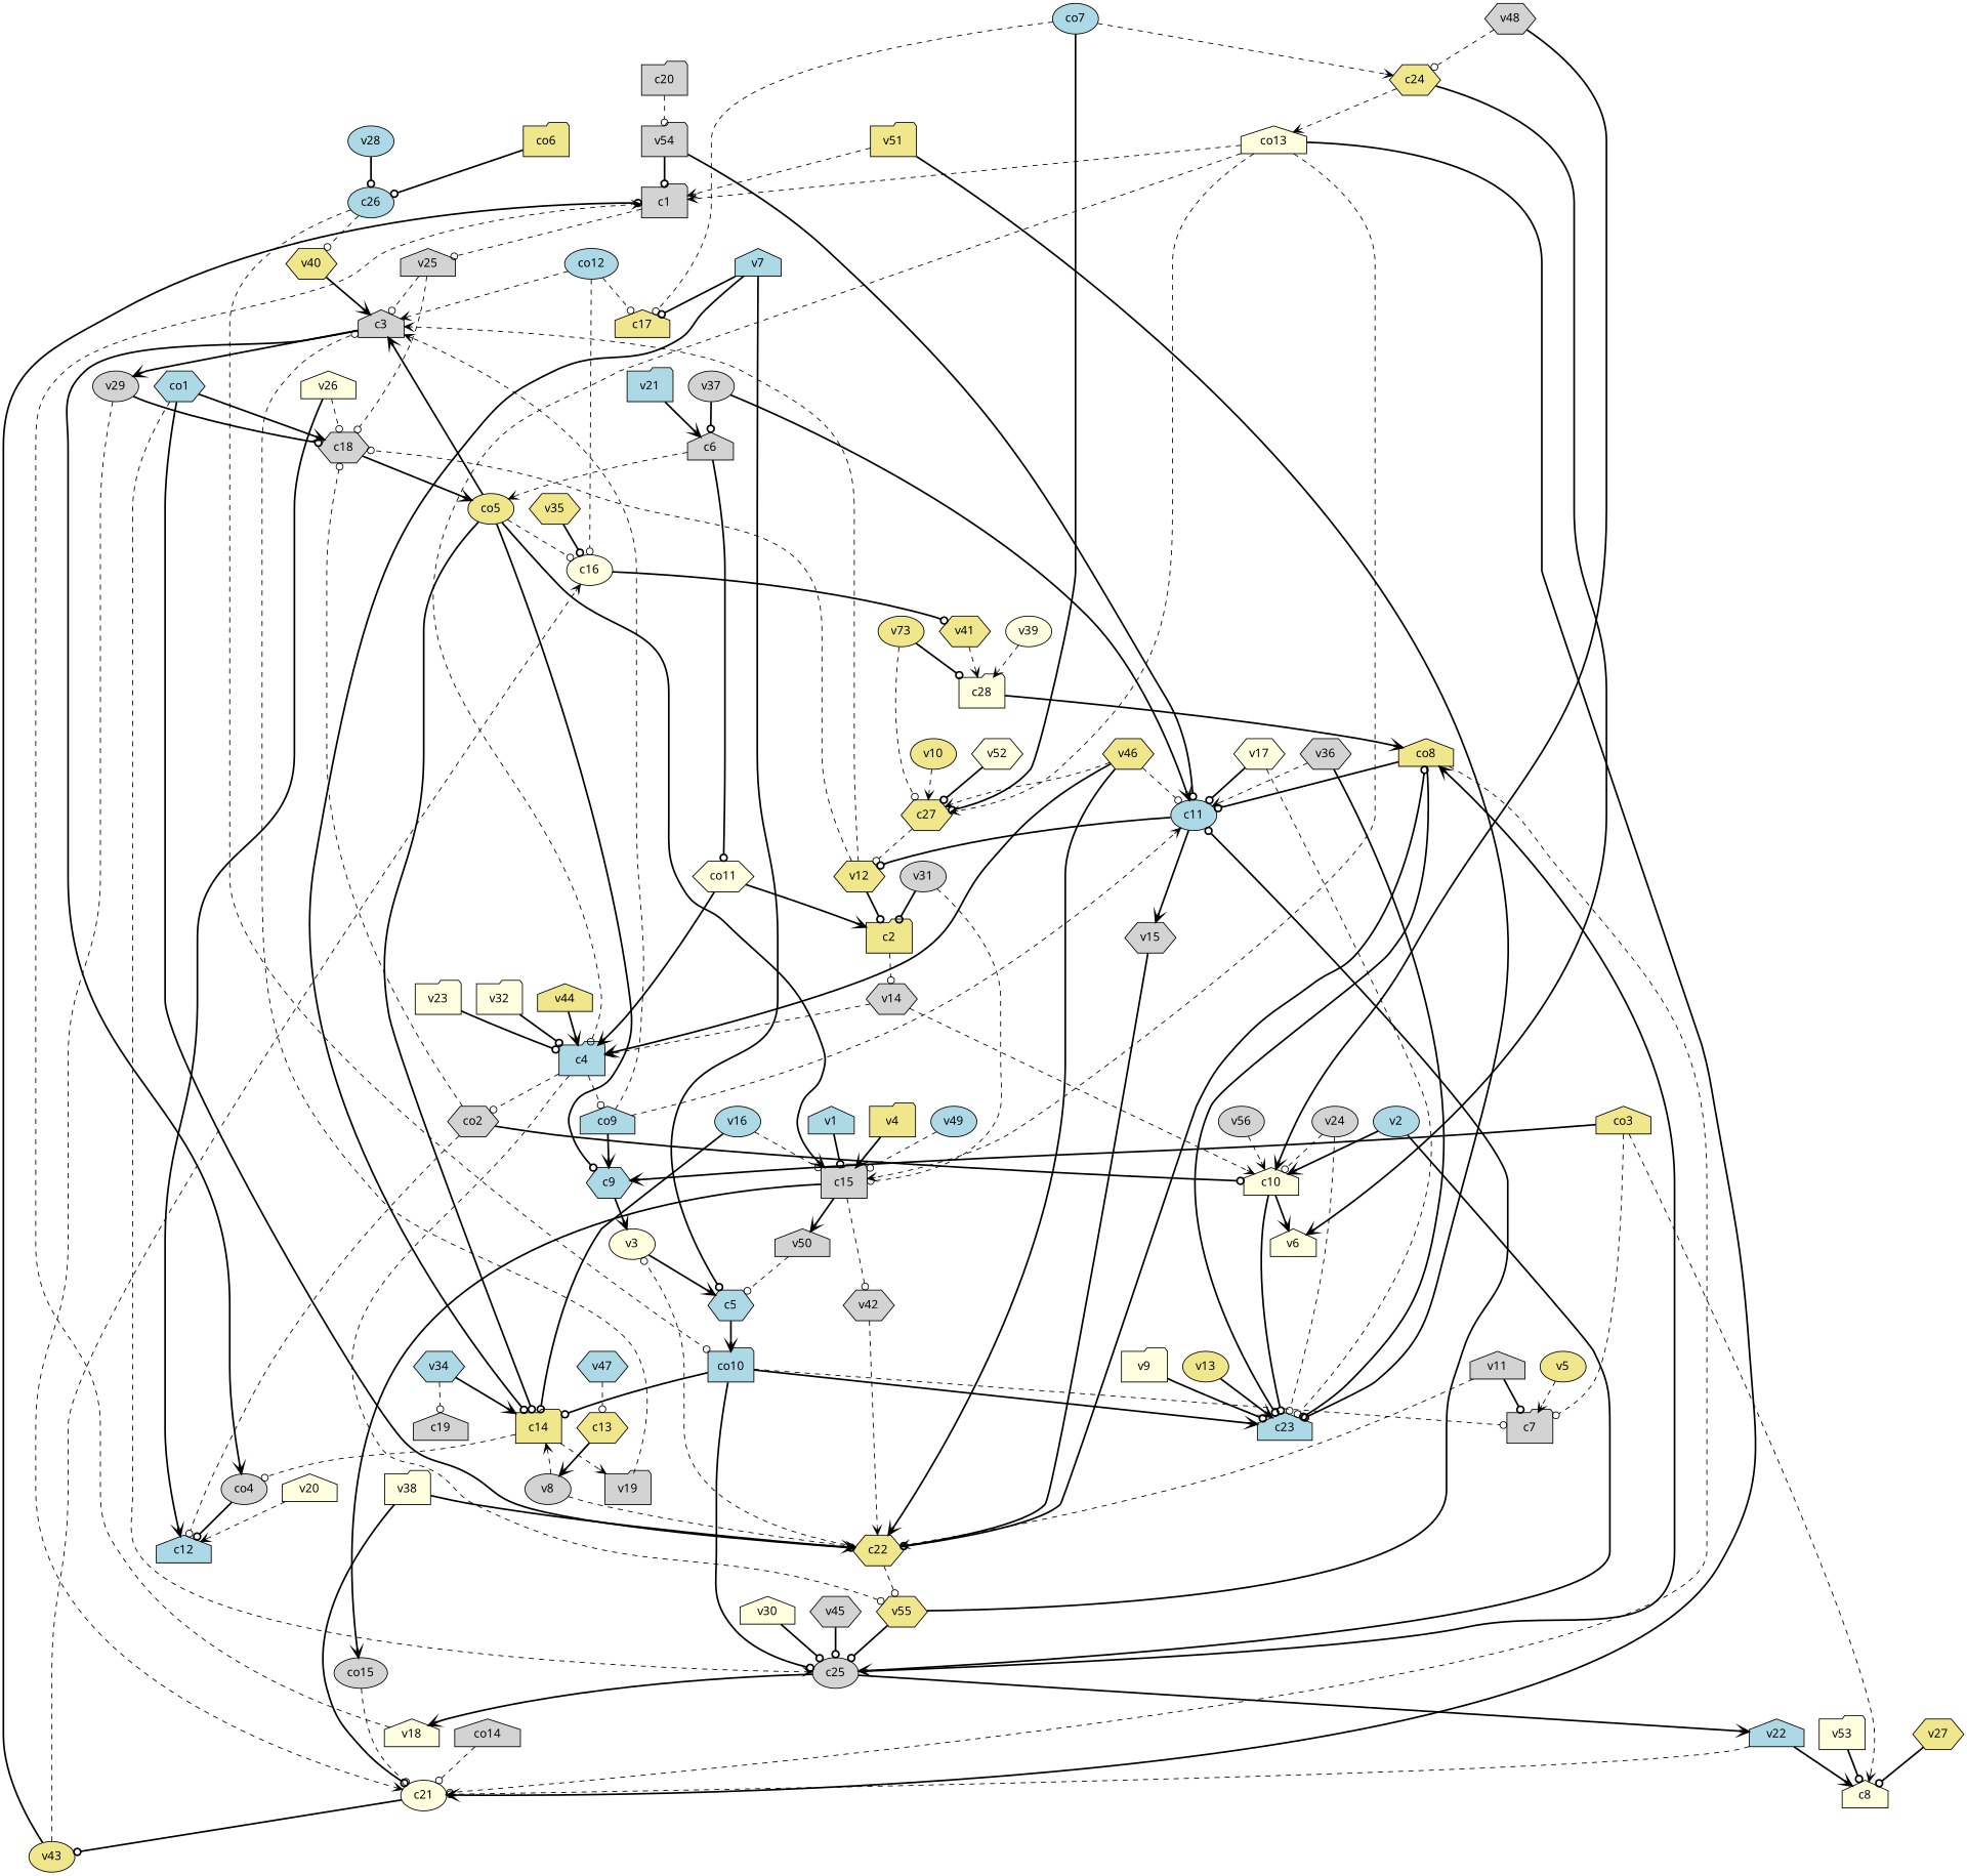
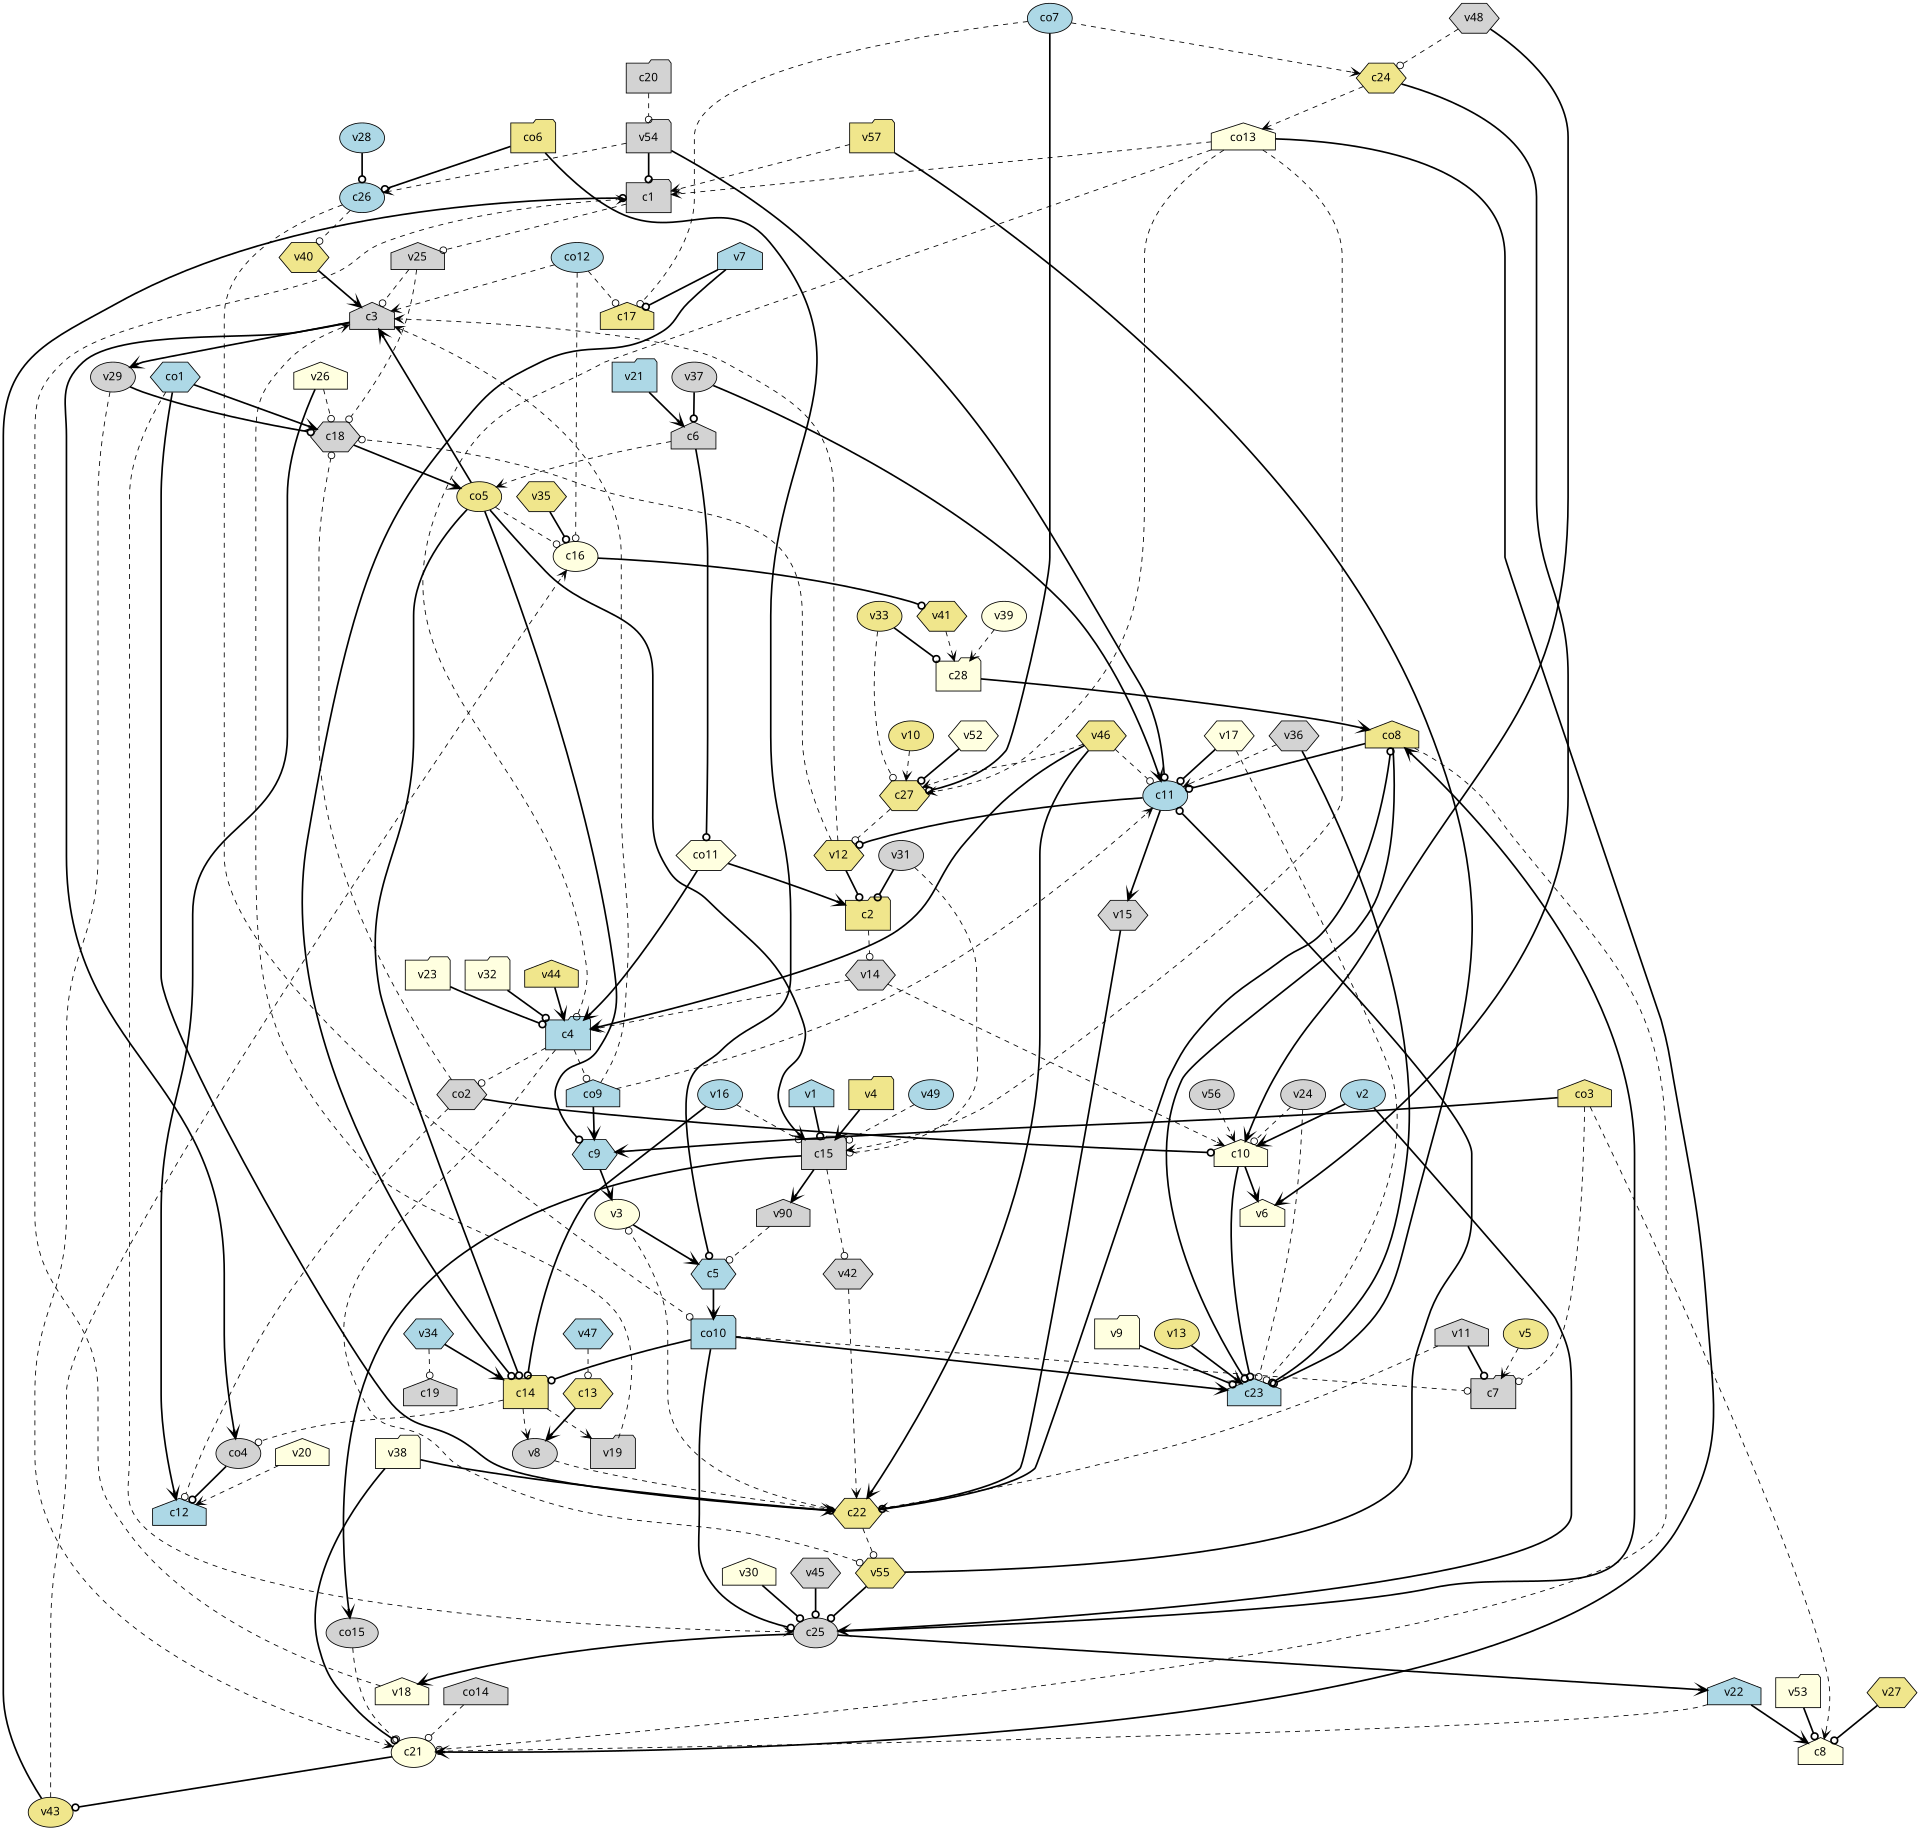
  strict digraph {
    fontname="Noto Sans"
    node [fillcolor=lightgrey fontname="Noto Sans" shape=hexagon style=filled]
    edge [arrowhead=odot fontname="Noto Sans" style=bold weight=1]
    c1 [shape=folder]
    v25 [shape=house]
    c3 [shape=house]
    c18
    c2 [fillcolor=khaki shape=folder]
    v14
    c4 [fillcolor=lightblue shape=folder]
    c10 [fillcolor=lightyellow shape=house]
    v29 [shape=ellipse]
    co4 [shape=ellipse]
    c21 [fillcolor=lightyellow shape=ellipse]
    c12 [fillcolor=lightblue shape=house]
    v55 [fillcolor=khaki]
    co2
    co9 [fillcolor=lightblue shape=house]
    c11 [fillcolor=lightblue shape=ellipse]
    c25 [shape=ellipse]
    c9 [fillcolor=lightblue]
    c5 [fillcolor=lightblue]
    co10 [fillcolor=lightblue shape=folder]
    c14 [fillcolor=khaki shape=folder]
    c7 [shape=folder]
    c23 [fillcolor=lightblue shape=house]
    c6 [shape=house]
    co5 [fillcolor=khaki shape=ellipse]
    co11 [fillcolor=lightyellow]
    c15 [shape=folder]
    c16 [fillcolor=lightyellow shape=ellipse]
    v3 [fillcolor=lightyellow shape=ellipse]
    v6 [fillcolor=lightyellow shape=house]
    v12 [fillcolor=khaki]
    v15
    c22 [fillcolor=khaki]
    c13 [fillcolor=khaki]
    v8 [shape=ellipse]
    v19 [shape=folder]
    v42
-   v50 [shape=house]
+   v50 [shape=house label=v90]
    co15 [shape=ellipse]
    v41 [fillcolor=khaki]
    c28 [fillcolor=lightyellow shape=folder]
    c20 [shape=folder]
    v54 [shape=folder]
    c26 [fillcolor=lightblue shape=ellipse]
    v43 [fillcolor=khaki shape=ellipse]
    co8 [fillcolor=khaki shape=house]
    c24 [fillcolor=khaki]
    co13 [fillcolor=lightyellow shape=house]
    c27 [fillcolor=khaki]
    v18 [fillcolor=lightyellow shape=house]
    v22 [fillcolor=lightblue shape=house]
    c8 [fillcolor=lightyellow shape=house]
    v40 [fillcolor=khaki]
    v1 [fillcolor=lightblue shape=house]
    v2 [fillcolor=lightblue shape=ellipse]
    v4 [fillcolor=khaki shape=folder]
    v5 [fillcolor=khaki shape=ellipse]
    v7 [fillcolor=lightblue shape=house]
    c17 [fillcolor=khaki shape=house]
    v9 [fillcolor=lightyellow shape=folder]
    v10 [fillcolor=khaki shape=ellipse]
    v11 [shape=house]
    v13 [fillcolor=khaki shape=ellipse]
    v16 [fillcolor=lightblue shape=ellipse]
    v17 [fillcolor=lightyellow]
    v20 [fillcolor=lightyellow shape=house]
    v21 [fillcolor=lightblue shape=folder]
    v23 [fillcolor=lightyellow shape=folder]
    v24 [shape=ellipse]
    v26 [fillcolor=lightyellow shape=house]
    v27 [fillcolor=khaki]
    v28 [fillcolor=lightblue shape=ellipse]
    v30 [fillcolor=lightyellow shape=house]
    v31 [shape=ellipse]
    v32 [fillcolor=lightyellow shape=folder]
-   v33 [fillcolor=khaki shape=ellipse label=v73]
+   v33 [fillcolor=khaki shape=ellipse]
    v34 [fillcolor=lightblue]
    c19 [shape=house]
    v35 [fillcolor=khaki]
    v36
    v37 [shape=ellipse]
    v38 [fillcolor=lightyellow shape=folder]
    v39 [fillcolor=lightyellow shape=ellipse]
    v44 [fillcolor=khaki shape=house]
    v45
    v46 [fillcolor=khaki]
    v47 [fillcolor=lightblue]
    v48
    v49 [fillcolor=lightblue shape=ellipse]
-   v51 [fillcolor=khaki shape=folder]
+   v51 [fillcolor=khaki shape=folder label=v57]
    v52 [fillcolor=lightyellow]
    v53 [fillcolor=lightyellow shape=folder]
    v56 [shape=ellipse]
    co1 [fillcolor=lightblue]
    co3 [fillcolor=khaki shape=house]
    co6 [fillcolor=khaki shape=folder]
    co7 [fillcolor=lightblue shape=ellipse]
    co12 [fillcolor=lightblue shape=ellipse]
    co14 [shape=house]
    c1 -> v25 [style=dashed]
    v25 -> c3 [style=dashed]
    v25 -> c18 [style=dashed]
    c3 -> v29 [arrowhead=vee]
    c3 -> co4 [arrowhead=vee]
    c18 -> co5 [arrowhead=vee]
    c2 -> v14 [style=dashed]
    v14 -> c4 [arrowhead=vee style=dashed]
    v14 -> c10 [arrowhead=vee style=dashed]
    c4 -> v55 [style=dashed]
    c4 -> co2 [style=dashed]
    c4 -> co9 [style=dashed]
    c10 -> c23
    c10 -> v6 [arrowhead=vee]
    v29 -> c18
    v29 -> c21 [arrowhead=vee style=dashed]
    co4 -> c12
    c21 -> v43
    v55 -> c11
    v55 -> c25
    co2 -> c18 [style=dashed]
    co2 -> c10
    co2 -> c12 [style=dashed]
    co9 -> c3 [arrowhead=vee style=dashed]
    co9 -> c11 [arrowhead=vee style=dashed]
    co9 -> c9 [arrowhead=vee]
    c11 -> v12
    c11 -> v15 [arrowhead=vee]
    c25 -> co8 [arrowhead=vee]
    c25 -> v18 [arrowhead=vee]
    c25 -> v22 [arrowhead=vee]
    c9 -> v3 [arrowhead=vee]
    c5 -> co10 [arrowhead=vee]
    co10 -> c25
    co10 -> c14
    co10 -> c7 [style=dashed]
    co10 -> c23 [arrowhead=vee]
    c14 -> co4 [style=dashed]
-   v8 -> c14 [arrowhead=vee style=dashed]
+   c14 -> v8 [arrowhead=vee style=dashed]
    c14 -> v19 [arrowhead=vee style=dashed]
    c6 -> co5 [arrowhead=vee style=dashed]
    c6 -> co11
    co5 -> c3 [arrowhead=vee]
    co5 -> c9
    co5 -> c14
    co5 -> c15 [arrowhead=vee]
    co5 -> c16 [style=dashed]
    co11 -> c2 [arrowhead=vee]
    co11 -> c4 [arrowhead=vee]
    c15 -> v42 [style=dashed]
    c15 -> v50 [arrowhead=vee]
    c15 -> co15 [arrowhead=vee]
    c16 -> v41
    v3 -> c5 [arrowhead=vee]
    v12 -> c3 [arrowhead=vee style=dashed]
    v12 -> c18 [style=dashed]
    v12 -> c2
    v15 -> c22
    c22 -> v55 [style=dashed]
    c22 -> v3 [style=dashed]
    c22 -> co8
    c13 -> v8 [arrowhead=vee]
    v8 -> c22 [arrowhead=vee style=dashed]
-   v19 -> c3 [style=dashed]
+   v19 -> c3 [arrowhead=vee style=dashed]
    v42 -> c22 [arrowhead=vee style=dashed]
    v50 -> c5 [style=dashed]
    co15 -> c21 [style=dashed]
    v41 -> c28 [arrowhead=vee style=dashed]
    c28 -> co8 [arrowhead=vee]
    c20 -> v54 [style=dashed]
    v54 -> c1
    v54 -> c11
+   v54 -> c26 [arrowhead=vee style=dashed]
    c26 -> co10 [style=dashed]
    c26 -> v40 [style=dashed]
    v43 -> c1
    v43 -> c16 [arrowhead=vee style=dashed]
    co8 -> c21 [style=dashed]
    co8 -> c11
    co8 -> c23
    c24 -> v6 [arrowhead=vee]
    c24 -> co13 [arrowhead=vee style=dashed]
    co13 -> c1 [arrowhead=vee style=dashed]
    co13 -> c4 [style=dashed]
    co13 -> c21 [arrowhead=vee]
    co13 -> c15 [arrowhead=vee style=dashed]
    co13 -> c27 [arrowhead=vee style=dashed]
    c27 -> v12 [style=dashed]
    v18 -> c1 [arrowhead=vee style=dashed]
    v22 -> c21 [style=dashed]
    v22 -> c8 [arrowhead=vee]
    v40 -> c3 [arrowhead=vee]
    v1 -> c15
    v2 -> c10 [arrowhead=vee]
    v2 -> c25 [arrowhead=vee]
    v4 -> c15 [arrowhead=vee]
    v5 -> c7 [arrowhead=vee style=dashed]
    v7 -> c14
    v7 -> c17
    v9 -> c23
    v10 -> c27 [arrowhead=vee style=dashed]
    v11 -> c7
    v11 -> c22 [arrowhead=vee style=dashed]
    v13 -> c23 [arrowhead=vee]
    v16 -> c14
    v16 -> c15 [style=dashed]
    v17 -> c11
    v17 -> c23 [style=dashed]
    v20 -> c12 [arrowhead=vee style=dashed]
    v21 -> c6 [arrowhead=vee]
    v23 -> c4
    v24 -> c10 [style=dashed]
    v24 -> c23 [style=dashed]
    v26 -> c18 [style=dashed]
    v26 -> c12 [arrowhead=vee]
    v27 -> c8
    v28 -> c26
    v30 -> c25
    v31 -> c2
    v31 -> c15 [style=dashed]
    v32 -> c4
    v33 -> c28
    v33 -> c27 [style=dashed]
    v34 -> c14 [arrowhead=vee]
    v34 -> c19 [style=dashed]
    v35 -> c16
    v36 -> c11 [arrowhead=vee style=dashed]
    v36 -> c23
    v37 -> c11 [arrowhead=vee]
    v37 -> c6
    v38 -> c21
    v38 -> c22 [arrowhead=vee]
    v39 -> c28 [arrowhead=vee style=dashed]
    v44 -> c4 [arrowhead=vee]
    v45 -> c25
    v46 -> c4 [arrowhead=vee]
    v46 -> c11 [style=dashed]
    v46 -> c22 [arrowhead=vee]
    v46 -> c27 [arrowhead=vee style=dashed]
    v47 -> c13 [style=dashed]
    v48 -> c10 [arrowhead=vee]
    v48 -> c24 [style=dashed]
    v49 -> c15 [style=dashed]
    v51 -> c1 [arrowhead=vee style=dashed]
    v51 -> c23
    v52 -> c27
    v53 -> c8
    v56 -> c10 [arrowhead=vee style=dashed]
    co1 -> c18 [arrowhead=vee]
    co1 -> c25 [arrowhead=vee style=dashed]
    co1 -> c22
    co3 -> c9 [arrowhead=vee]
    co3 -> c7 [style=dashed]
    co3 -> c8 [arrowhead=vee style=dashed]
-   v7 -> c5
+   co6 -> c5
    co6 -> c26
    co7 -> c24 [arrowhead=vee style=dashed]
    co7 -> c27
    co7 -> c17 [style=dashed]
    co12 -> c3 [arrowhead=vee style=dashed]
    co12 -> c16 [style=dashed]
    co12 -> c17 [style=dashed]
    co14 -> c21 [style=dashed]
  }
